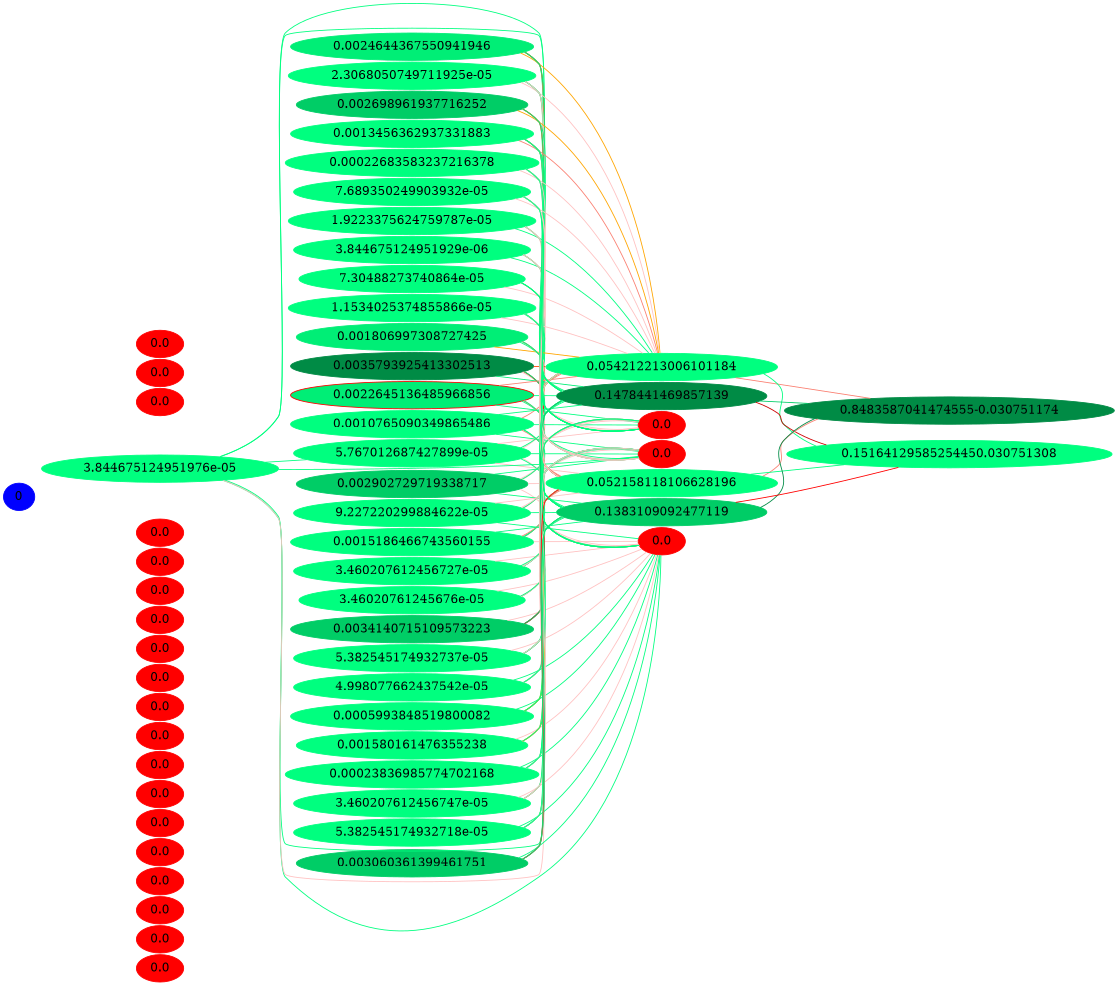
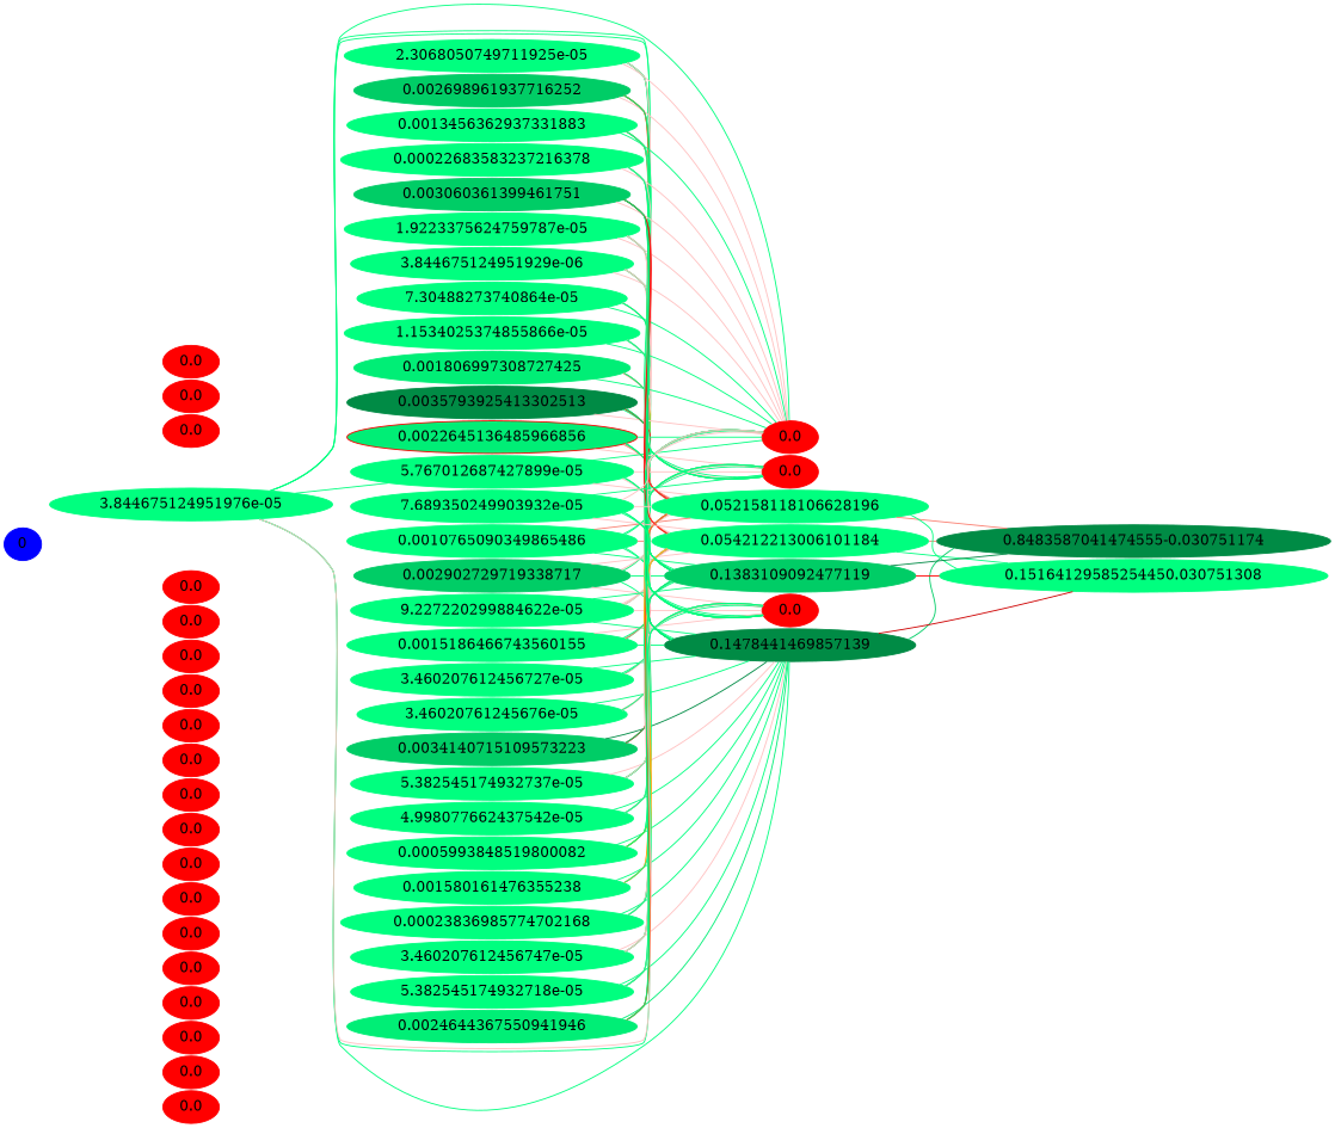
  graph {
    nodesep=0
    rankdir=LR
    ranksep=0
    node [color=red style=filled]
    edge [bgcolor="purple:pink" color=rosybrown1 nodesep=0]
    n1 [color=blue height=0.2 label=0 width=0.2]
    n2 [height=0.2 label=0.0 width=0.2]
    n3 [height=0.2 label=0.0 width=0.2]
    n4 [height=0.2 label=0.0 width=0.2]
    n5 [color=springgreen fillcolor=springgreen height=0.2 label="1.9223375624759787e-05" width=0.2]
    n6 [color=springgreen fillcolor=springgreen height=0.2 label="3.844675124951929e-06" width=0.2]
    n7 [color=springgreen fillcolor=springgreen height=0.2 label="7.30488273740864e-05" width=0.2]
    n8 [height=0.2 label=0.0 width=0.2]
    n9 [height=0.2 label=0.0 width=0.2]
    n10 [height=0.2 label=0.0 width=0.2]
    n11 [color=springgreen fillcolor=springgreen height=0.2 label="1.1534025374855866e-05" width=0.2]
    n12 [color=springgreen2 fillcolor=springgreen2 height=0.2 label=0.001806997308727425 width=0.2]
    n13 [color=springgreen4 fillcolor=springgreen4 height=0.2 label=0.0035793925413302513 width=0.2]
    n14 [fillcolor=springgreen2 height=0.2 label=0.0022645136485966856 width=0.2]
    n15 [height=0.2 label=0.0 width=0.2]
    n16 [height=0.2 label=0.0 width=0.2]
    n17 [color=springgreen fillcolor=springgreen height=0.2 label="5.767012687427899e-05" width=0.2]
    n18 [color=springgreen1 fillcolor=springgreen1 height=0.2 label=0.0010765090349865486 width=0.2]
    n19 [color=springgreen3 fillcolor=springgreen3 height=0.2 label=0.002902729719338717 width=0.2]
    n20 [color=springgreen fillcolor=springgreen height=0.2 label="9.227220299884622e-05" width=0.2]
    n21 [color=springgreen1 fillcolor=springgreen1 height=0.2 label=0.0015186466743560155 width=0.2]
    n22 [height=0.2 label=0.0 width=0.2]
    n23 [color=springgreen fillcolor=springgreen height=0.2 label="3.460207612456727e-05" width=0.2]
    n24 [color=springgreen fillcolor=springgreen height=0.2 label="3.46020761245676e-05" width=0.2]
    n25 [color=springgreen3 fillcolor=springgreen3 height=0.2 label=0.0034140715109573223 width=0.2]
    n26 [color=springgreen fillcolor=springgreen height=0.2 label="5.382545174932737e-05" width=0.2]
    n27 [color=springgreen fillcolor=springgreen height=0.2 label="4.998077662437542e-05" width=0.2]
    n28 [color=springgreen1 fillcolor=springgreen1 height=0.2 label=0.0005993848519800082 width=0.2]
    n29 [height=0.2 label=0.0 width=0.2]
    n30 [color=springgreen fillcolor=springgreen height=0.2 label="3.844675124951976e-05" width=0.2]
    n31 [color=springgreen1 fillcolor=springgreen1 height=0.2 label=0.001580161476355238 width=0.2]
    n32 [color=springgreen fillcolor=springgreen height=0.2 label=0.00023836985774702168 width=0.2]
    n33 [color=springgreen fillcolor=springgreen height=0.2 label="3.460207612456747e-05" width=0.2]
    n34 [color=springgreen fillcolor=springgreen height=0.2 label="5.382545174932718e-05" width=0.2]
    n35 [color=springgreen2 fillcolor=springgreen2 height=0.2 label=0.0024644367550941946 width=0.2]
    n36 [height=0.2 label=0.0 width=0.2]
    n37 [color=springgreen fillcolor=springgreen height=0.2 label="2.3068050749711925e-05" width=0.2]
    n38 [color=springgreen3 fillcolor=springgreen3 height=0.2 label=0.002698961937716252 width=0.2]
    n39 [color=springgreen1 fillcolor=springgreen1 height=0.2 label=0.0013456362937331883 width=0.2]
    n40 [color=springgreen fillcolor=springgreen height=0.2 label=0.00022683583237216378 width=0.2]
    n41 [color=springgreen3 fillcolor=springgreen3 height=0.2 label=0.003060361399461751 width=0.2]
    n42 [color=springgreen fillcolor=springgreen height=0.2 label="7.689350249903932e-05" width=0.2]
    n43 [height=0.2 label=0.0 width=0.2]
    n44 [height=0.2 label=0.0 width=0.2]
    n45 [height=0.2 label=0.0 width=0.2]
    n46 [height=0.2 label=0.0 width=0.2]
    n47 [height=0.2 label=0.0 width=0.2]
    n48 [height=0.2 label=0.0 width=0.2]
    n49 [height=0.2 label=0.0 width=0.2]
    n50 [height=0.2 label=0.0 width=0.2]
    n51 [color=springgreen1 fillcolor=springgreen1 height=0.2 label=0.054212213006101184 width=0.2]
    n52 [fillcolor=red height=0.2 label=0.0 width=0.2]
    n53 [color=springgreen4 fillcolor=springgreen4 height=0.2 label=0.1478441469857139 width=0.2]
    n54 [fillcolor=red height=0.2 label=0.0 width=0.2]
    n55 [fillcolor=red height=0.2 label=0.0 width=0.2]
    n56 [color=springgreen1 fillcolor=springgreen1 height=0.2 label=0.052158118106628196 width=0.2]
    n57 [color=springgreen3 fillcolor=springgreen3 height=0.2 label=0.1383109092477119 width=0.2]
    n58 [color=springgreen4 fillcolor=springgreen4 height=0.2 label="0.8483587041474555-0.030751174" width=0.2]
    n59 [color=springgreen fillcolor=springgreen height=0.2 label="0.15164129585254450.030751308" width=0.2]
    n1 -- n2 [color=yellow style=invis]
    n1 -- n3 [color=yellow style=invis]
    n1 -- n4 [color=yellow style=invis]
    n1 -- n5 [color=yellow style=invis]
    n1 -- n6 [color=yellow style=invis]
    n1 -- n7 [color=yellow style=invis]
    n1 -- n8 [color=yellow style=invis]
    n1 -- n9 [color=yellow style=invis]
    n1 -- n10 [color=yellow style=invis]
    n1 -- n11 [color=yellow style=invis]
    n1 -- n12 [color=yellow style=invis]
    n1 -- n13 [color=yellow style=invis]
    n1 -- n14 [color=yellow style=invis]
    n1 -- n15 [color=yellow style=invis]
    n1 -- n16 [color=yellow style=invis]
    n1 -- n17 [color=yellow style=invis]
    n1 -- n18 [color=yellow style=invis]
    n1 -- n19 [color=yellow style=invis]
    n1 -- n20 [color=yellow style=invis]
    n1 -- n21 [color=yellow style=invis]
    n1 -- n22 [color=yellow style=invis]
    n1 -- n23 [color=yellow style=invis]
    n1 -- n24 [color=yellow style=invis]
    n1 -- n25 [color=yellow style=invis]
    n1 -- n26 [color=yellow style=invis]
    n1 -- n27 [color=yellow style=invis]
    n1 -- n28 [color=yellow style=invis]
    n1 -- n29 [color=yellow style=invis]
    n1 -- n30 [color=yellow style=invis]
    n1 -- n31 [color=yellow style=invis]
    n1 -- n32 [color=yellow style=invis]
    n1 -- n33 [color=yellow style=invis]
    n1 -- n34 [color=yellow style=invis]
    n1 -- n35 [color=yellow style=invis]
    n1 -- n36 [color=yellow style=invis]
    n1 -- n37 [color=yellow style=invis]
    n1 -- n38 [color=yellow style=invis]
    n1 -- n39 [color=yellow style=invis]
    n1 -- n40 [color=yellow style=invis]
    n1 -- n41 [color=yellow style=invis]
    n1 -- n42 [color=yellow style=invis]
    n1 -- n43 [color=yellow style=invis]
    n1 -- n44 [color=yellow style=invis]
    n1 -- n45 [color=yellow style=invis]
    n1 -- n46 [color=yellow style=invis]
    n1 -- n47 [color=yellow style=invis]
    n1 -- n48 [color=yellow style=invis]
    n1 -- n49 [color=yellow style=invis]
    n1 -- n50 [color=yellow style=invis]
    n5 -- n51 [color=springgreen]
    n5 -- n52
    n5 -- n53
    n5 -- n54
    n5 -- n55
    n5 -- n56 [color=springgreen]
    n5 -- n57
    n6 -- n51 [color=springgreen]
    n6 -- n52
    n6 -- n53
    n6 -- n54
    n6 -- n55
    n6 -- n56 [color=springgreen]
    n6 -- n57
    n7 -- n51
    n7 -- n52
    n7 -- n53
    n7 -- n54
    n7 -- n55 [color=springgreen]
    n7 -- n56 [color=springgreen]
    n7 -- n57 [color=springgreen]
    n11 -- n51
    n11 -- n52
    n11 -- n53 [color=springgreen]
    n11 -- n54 [color=springgreen]
    n11 -- n55 [color=springgreen]
    n11 -- n56
    n11 -- n57 [color=springgreen]
    n12 -- n51 [color=orange]
    n12 -- n52
    n12 -- n53 [color=springgreen1]
    n12 -- n54
    n12 -- n55 [color=springgreen]
    n12 -- n56 [color=salmon]
    n12 -- n57 [color=springgreen1]
    n13 -- n51 [color=orangered]
    n13 -- n52
    n13 -- n53 [color=springgreen2]
    n13 -- n54 [color=springgreen]
    n13 -- n55
    n13 -- n56 [color=red]
    n13 -- n57 [color=springgreen2]
    n14 -- n51 [color=salmon]
    n14 -- n52 [color=springgreen]
    n14 -- n53 [color=springgreen1]
    n14 -- n54
    n14 -- n55 [color=springgreen]
    n14 -- n56 [color=salmon]
    n14 -- n57 [color=springgreen1]
    n17 -- n51
    n17 -- n52
    n17 -- n53 [color=springgreen]
    n17 -- n54
    n17 -- n55 [color=springgreen]
    n17 -- n56
    n17 -- n57 [color=springgreen]
    n18 -- n51 [color=salmon]
    n18 -- n52 [color=springgreen]
    n18 -- n53 [color=springgreen1]
    n18 -- n54 [color=springgreen]
    n18 -- n55 [color=springgreen]
    n18 -- n56 [color=salmon]
    n18 -- n57 [color=springgreen1]
    n19 -- n51
    n19 -- n52
    n19 -- n53 [color=springgreen]
    n19 -- n54
    n19 -- n55 [color=springgreen]
    n19 -- n56
    n19 -- n57 [color=springgreen]
    n20 -- n51
    n20 -- n52
    n20 -- n53 [color=springgreen]
    n20 -- n54 [color=springgreen]
    n20 -- n55
    n20 -- n56
    n20 -- n57 [color=springgreen]
    n21 -- n51 [color=salmon]
    n21 -- n52
    n21 -- n53 [color=springgreen1]
    n21 -- n54
    n21 -- n55 [color=springgreen]
    n21 -- n56 [color=salmon]
    n21 -- n57 [color=springgreen1]
    n23 -- n51
    n23 -- n52 [color=springgreen]
    n23 -- n53 [color=springgreen]
    n23 -- n54
    n23 -- n55
    n23 -- n56
    n23 -- n57 [color=springgreen]
    n24 -- n51
    n24 -- n52
    n24 -- n53 [color=springgreen]
    n24 -- n54
    n24 -- n55
    n24 -- n56
    n24 -- n57 [color=springgreen]
    n25 -- n51 [color=red3]
    n25 -- n52 [color=springgreen]
    n25 -- n53 [color=springgreen4]
    n25 -- n54
    n25 -- n55
    n25 -- n56 [color=red]
    n25 -- n57 [color=springgreen3]
    n26 -- n51 [color=springgreen]
    n26 -- n52 [color=springgreen]
    n26 -- n53
    n26 -- n54
    n26 -- n55 [color=springgreen]
    n26 -- n56 [color=springgreen]
    n26 -- n57
    n27 -- n51
    n27 -- n52
    n27 -- n53 [color=springgreen]
    n27 -- n54 [color=springgreen]
    n27 -- n55 [color=springgreen]
    n27 -- n56
    n27 -- n57 [color=springgreen]
    n28 -- n51 [color=orange]
    n28 -- n52
    n28 -- n53 [color=springgreen1]
    n28 -- n54 [color=springgreen]
    n28 -- n55 [color=springgreen]
    n28 -- n56 [color=orange]
    n28 -- n57 [color=springgreen1]
    n30 -- n17 [color=springgreen]
    n30 -- n52 [color=springgreen]
    n30 -- n53 [color=springgreen]
    n30 -- n54 [color=springgreen]
    n30 -- n55 [color=springgreen]
    n30 -- n56 [color=springgreen]
    n30 -- n57
    n31 -- n51 [color=orange]
    n31 -- n52
    n31 -- n53 [color=springgreen1]
    n31 -- n54
    n31 -- n55
    n31 -- n56 [color=orange]
    n31 -- n57 [color=springgreen1]
    n32 -- n51
    n32 -- n52
    n32 -- n53 [color=springgreen]
    n32 -- n54 [color=springgreen]
    n32 -- n55 [color=springgreen]
    n32 -- n56
    n32 -- n57 [color=springgreen]
    n33 -- n51 [color=springgreen]
    n33 -- n52
    n33 -- n53
    n33 -- n54
    n33 -- n55
    n33 -- n56 [color=springgreen]
    n33 -- n57
    n34 -- n51
    n34 -- n52 [color=springgreen]
    n34 -- n53 [color=springgreen]
    n34 -- n54 [color=springgreen]
    n34 -- n55 [color=springgreen]
    n34 -- n56
    n34 -- n57 [color=springgreen]
    n35 -- n51 [color=orange]
    n35 -- n52 [color=springgreen]
    n35 -- n53 [color=springgreen2]
    n35 -- n54 [color=springgreen]
    n35 -- n55
    n35 -- n56 [color=orangered]
    n35 -- n57 [color=springgreen2]
    n37 -- n51
    n37 -- n52 [color=springgreen]
    n37 -- n53
    n37 -- n54 [color=springgreen]
    n37 -- n55
    n37 -- n56 [color=springgreen]
    n37 -- n57
    n38 -- n51 [color=orange]
    n38 -- n52 [color=springgreen]
    n38 -- n53 [color=springgreen2]
    n38 -- n54
    n38 -- n55
    n38 -- n56 [color=orangered]
    n38 -- n57 [color=springgreen2]
    n39 -- n51 [color=salmon]
    n39 -- n52 [color=springgreen]
    n39 -- n53 [color=springgreen1]
    n39 -- n54 [color=springgreen]
    n39 -- n55 [color=springgreen]
    n39 -- n56 [color=salmon]
    n39 -- n57 [color=springgreen1]
    n40 -- n51
    n40 -- n52 [color=springgreen]
    n40 -- n53 [color=springgreen]
    n40 -- n54 [color=springgreen]
    n40 -- n55
    n40 -- n56
    n40 -- n57 [color=springgreen]
+   n41 -- n51 [color=red]
    n41 -- n52 [color=springgreen]
    n41 -- n53 [color=springgreen3]
    n41 -- n54 [color=springgreen]
    n41 -- n55
    n41 -- n56 [color=red]
    n41 -- n57 [color=springgreen2]
    n42 -- n51
    n42 -- n52 [color=springgreen]
    n42 -- n53 [color=springgreen]
    n42 -- n54 [color=springgreen]
    n42 -- n55
    n42 -- n56
    n42 -- n57 [color=springgreen]
    n51 -- n58 [color=salmon]
    n51 -- n59 [color=springgreen1]
    n53 -- n58 [color=springgreen3]
    n53 -- n59 [color=red3]
    n56 -- n58 [color=salmon]
    n56 -- n59 [color=springgreen1]
    n57 -- n58 [color=springgreen4]
    n57 -- n59 [color=red]
  }
